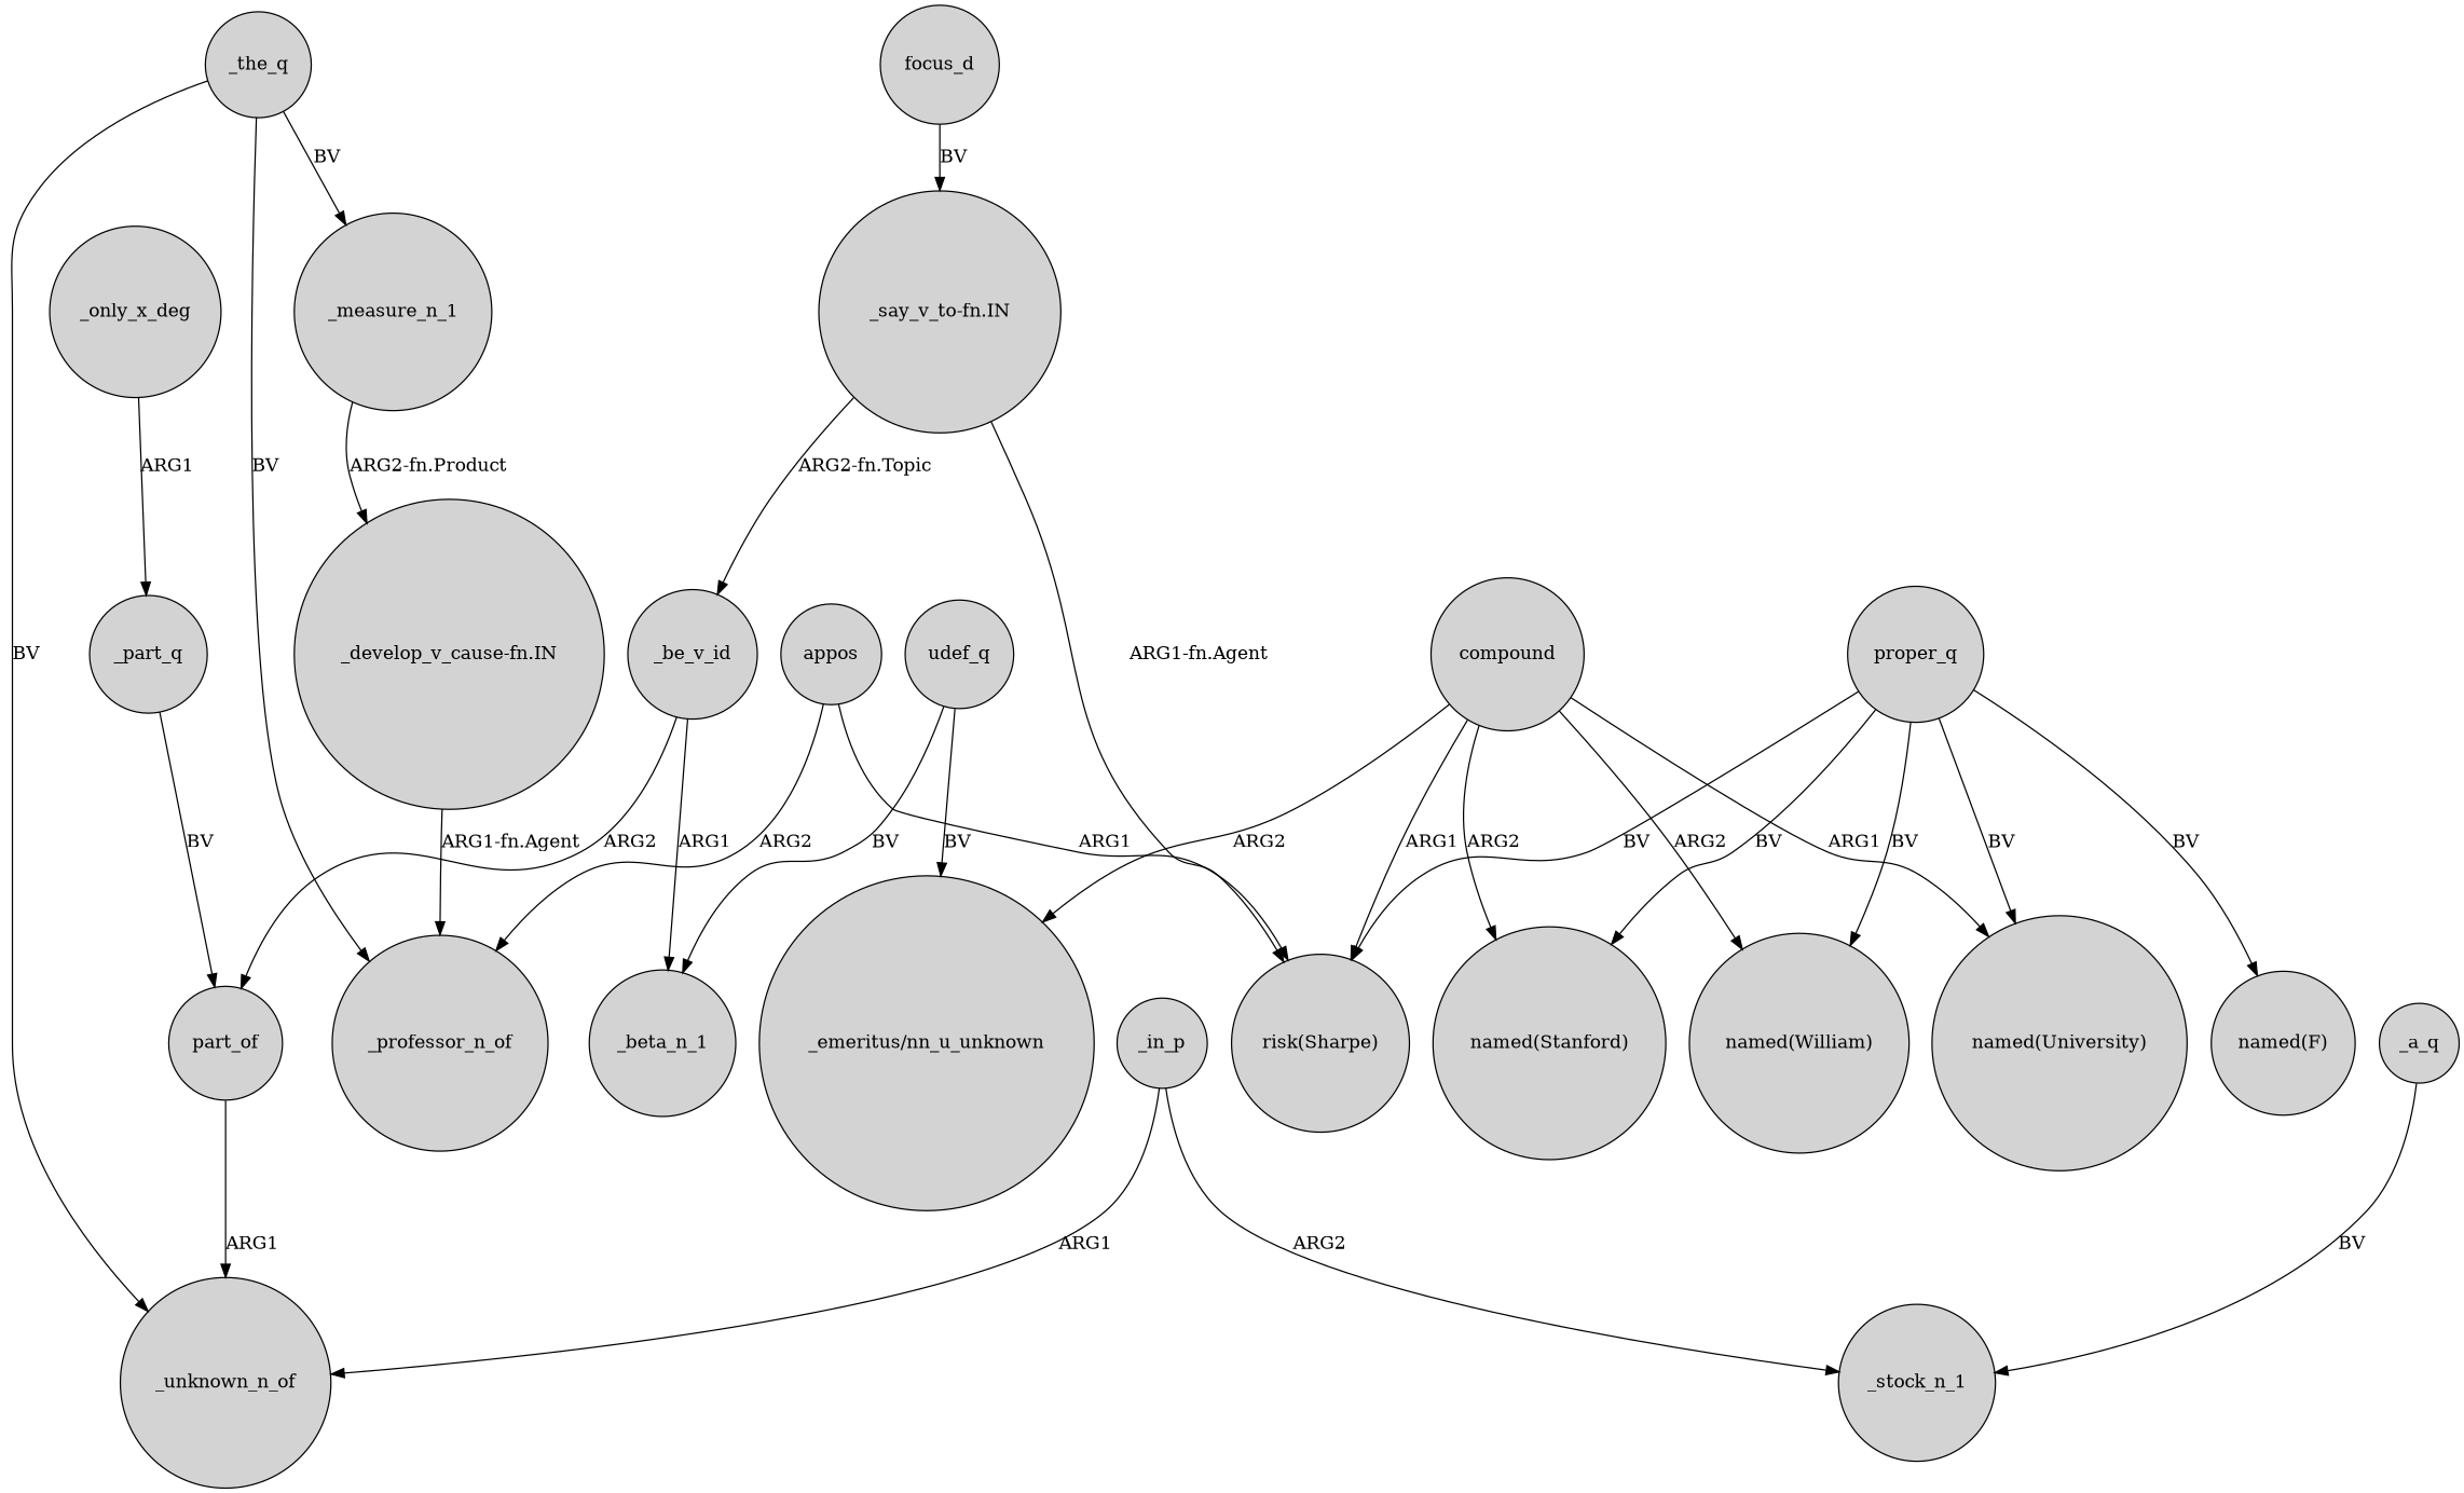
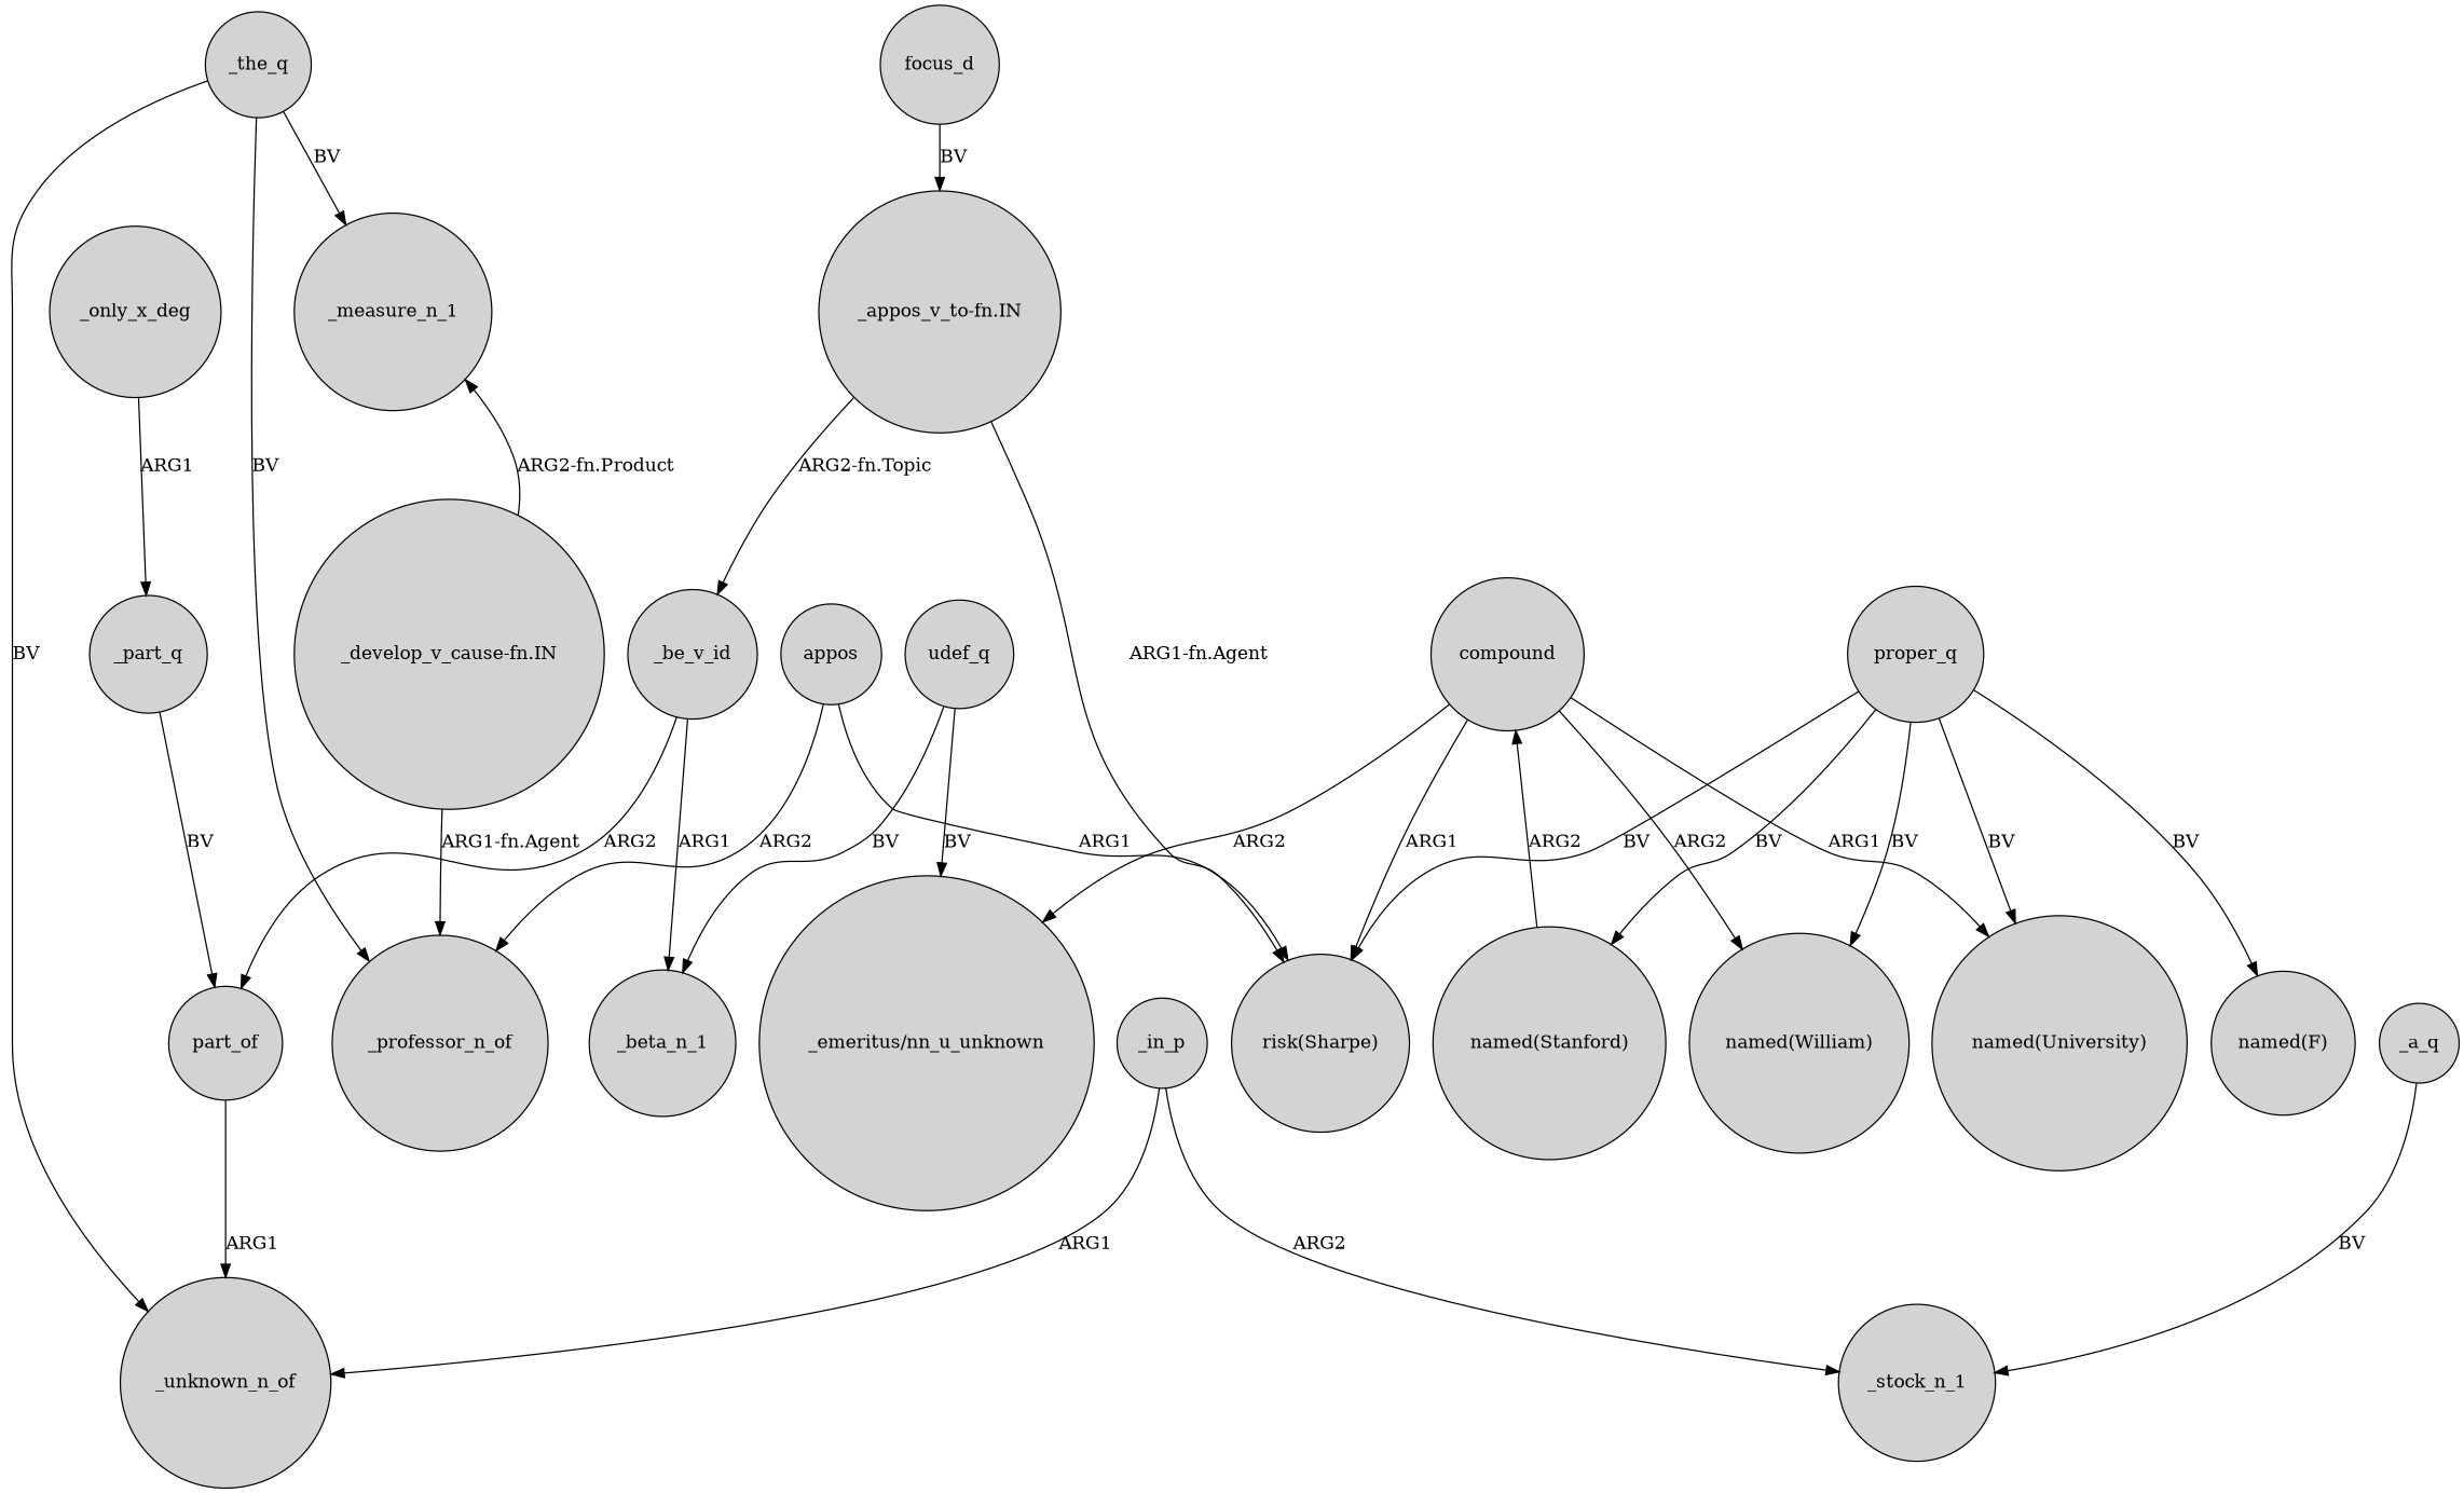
  digraph {
    node [shape=circle style=filled]
    focus_d
-   "_say_v_to-fn.IN"
+   "_say_v_to-fn.IN" [label="_appos_v_to-fn.IN"]
    _be_v_id
    part_of
    _beta_n_1
    n6 [label="risk(Sharpe)"]
    n7 [label=_unknown_n_of]
    compound
    "_emeritus/nn_u_unknown"
    "named(University)"
    "named(Stanford)"
    "named(William)"
    _the_q
    _professor_n_of
    _measure_n_1
    _only_x_deg
    _part_q
    proper_q
    "named(F)"
    _a_q
    _stock_n_1
    "_develop_v_cause-fn.IN"
    _in_p
    udef_q
    appos
    focus_d -> "_say_v_to-fn.IN" [label=BV]
    "_say_v_to-fn.IN" -> _be_v_id [label="ARG2-fn.Topic"]
    "_say_v_to-fn.IN" -> n6 [label="ARG1-fn.Agent"]
    _be_v_id -> part_of [label=ARG2]
    _be_v_id -> _beta_n_1 [label=ARG1]
    part_of -> n7 [label=ARG1]
    compound -> n6 [label=ARG1]
    compound -> "_emeritus/nn_u_unknown" [label=ARG2]
    compound -> "named(University)" [label=ARG1]
-   compound -> "named(Stanford)" [label=ARG2]
+   "named(Stanford)" -> compound [label=ARG2]
    compound -> "named(William)" [label=ARG2]
    _the_q -> n7 [label=BV]
    _the_q -> _professor_n_of [label=BV]
    _the_q -> _measure_n_1 [label=BV]
    _only_x_deg -> _part_q [label=ARG1]
    _part_q -> part_of [label=BV]
    proper_q -> n6 [label=BV]
    proper_q -> "named(University)" [label=BV]
    proper_q -> "named(Stanford)" [label=BV]
    proper_q -> "named(William)" [label=BV]
    proper_q -> "named(F)" [label=BV]
    _a_q -> _stock_n_1 [label=BV]
    "_develop_v_cause-fn.IN" -> _professor_n_of [label="ARG1-fn.Agent"]
-   _measure_n_1 -> "_develop_v_cause-fn.IN" [label="ARG2-fn.Product"]
+   "_develop_v_cause-fn.IN" -> _measure_n_1 [label="ARG2-fn.Product"]
    _in_p -> n7 [label=ARG1]
    _in_p -> _stock_n_1 [label=ARG2]
    udef_q -> _beta_n_1 [label=BV]
    udef_q -> "_emeritus/nn_u_unknown" [label=BV]
    appos -> n6 [label=ARG1]
    appos -> _professor_n_of [label=ARG2]
  }
